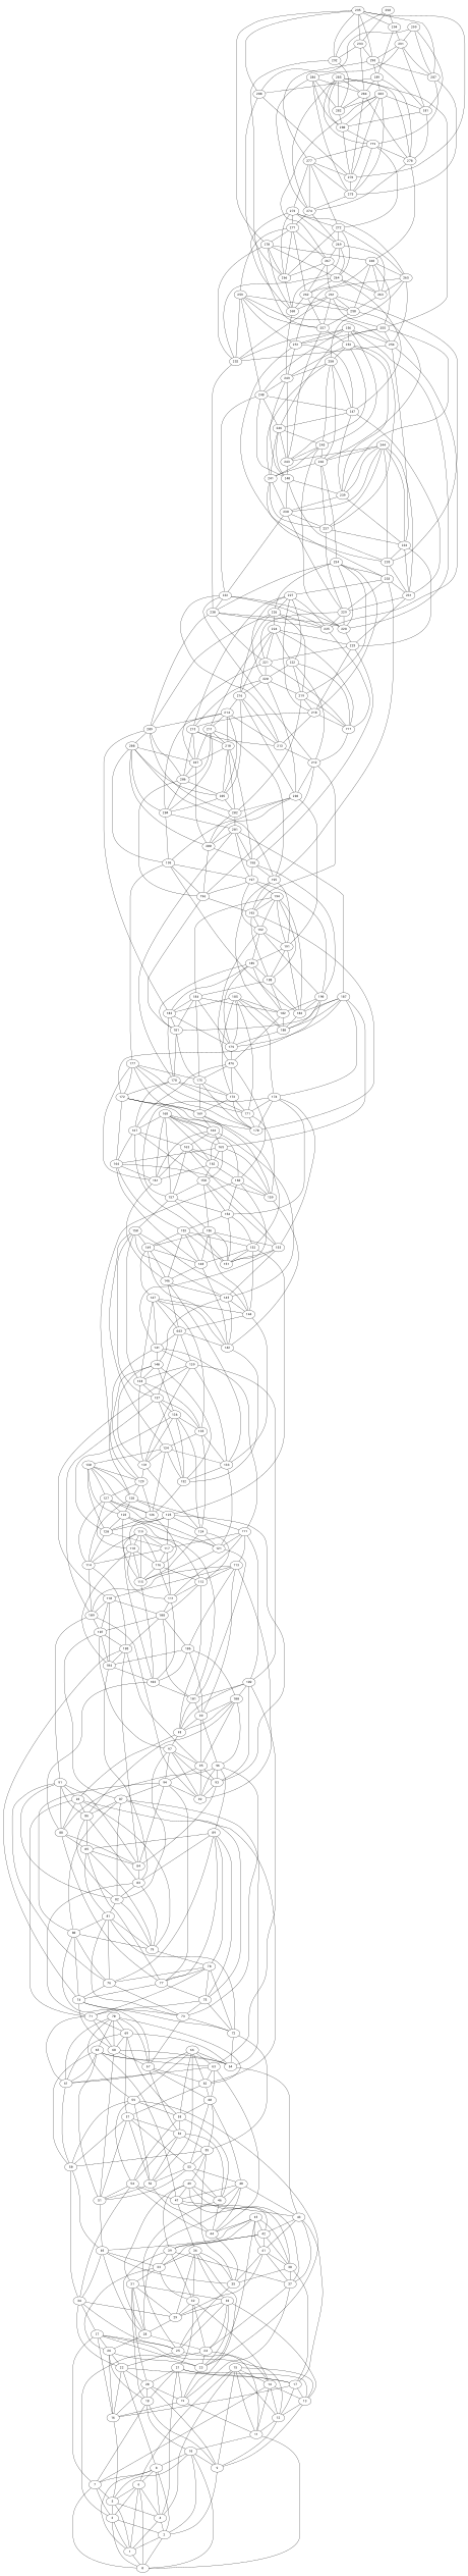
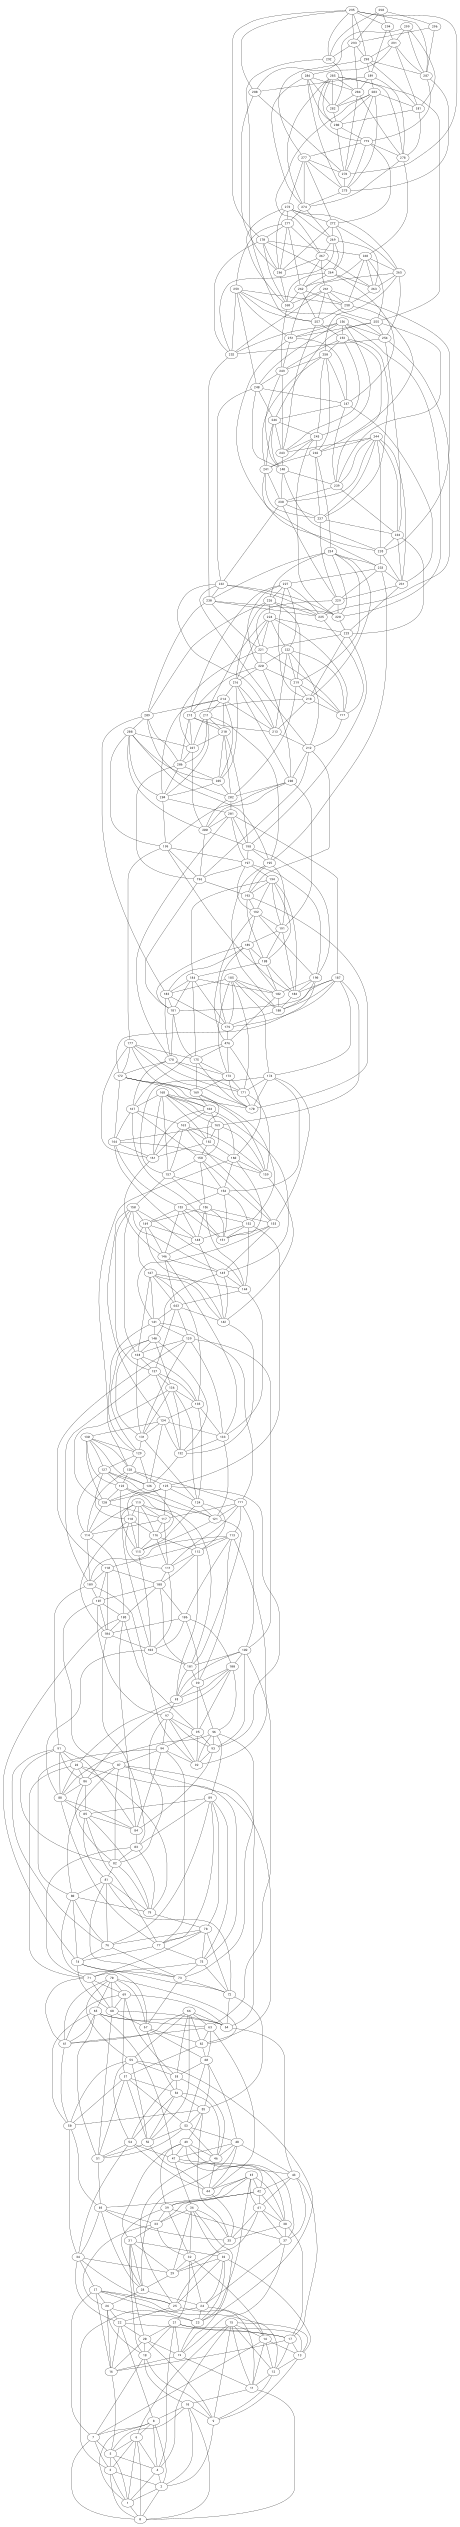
  graph {
    fontname="Roboto Mono"
    node [fontname="Roboto Mono"]
    edge [color=black fontname="Roboto Mono"]
    1
    0
    2
    3
    4
    5
    6
    7
    8
    9
    10
    11
    12
    13
    14
    15
    16
    17
    18
    19
    20
    21
    22
    23
    24
    25
    26
    27
    28
    29
    30
    31
    32
    33
    34
    35
    36
    37
    38
    39
    40
    41
    42
    43
    44
    45
    46
    47
    48
    49
    50
    51
    52
    53
    54
    55
    56
    57
    58
    59
    60
    61
    62
    63
    64
    65
    66
    67
    68
    69
    70
    71
    72
    73
    74
    75
    76
    77
    78
    79
    80
    81
    82
    83
    84
    85
    86
    87
    88
    89
    90
    91
    93
    92
    94
    95
    96
    97
    98
    99
    100
    101
    102
    103
    104
    105
    106
    107
    108
    109
    110
    111
    112
    113
    114
    115
    116
    117
    118
    119
    120
    121
    122
    123
    124
    125
    126
    127
    128
    129
    130
    131
    132
    133
    134
    135
    136
    137
    138
    139
    140
    141
    142
    n144 [label=643]
    144
    145
    146
    147
    148
    149
    150
    152
    151
    153
    154
    155
    156
    157
    158
    159
    160
    161
    162
    163
    164
    165
    166
    167
    168
    169
    171
    170
    172
    173
    174
    175
    n177 [label=476]
    177
    178
    179
    180
    181
    182
    183
    184
    185
    186
    187
    188
    189
    190
    191
    192
    193
    194
    195
    196
    197
    198
    199
    200
    201
    202
    203
    204
    205
    206
    207
    208
    209
    210
    211
    212
    213
    214
    215
    216
    217
    218
    219
    220
    221
    222
    223
    224
    225
    226
    227
    228
    229
    230
    231
    232
    233
    234
    235
    236
    237
    238
    239
    240
    241
    242
    243
    244
    245
    246
    247
    248
    249
    250
    251
    252
    253
    254
    255
    256
    257
    258
    259
    260
    261
    262
    263
    264
    265
    266
    267
    268
    269
    270
    271
    272
    273
    274
    275
    276
    277
    278
    279
    280
    281
    282
    283
    284
    285
    286
    287
    288
    289
    290
    291
    292
    293
    294
    295
+   296
    298
    299
    1 -- 0
    2 -- 1
    2 -- 0
    3 -- 1
    3 -- 0
    3 -- 2
    4 -- 1
    4 -- 2
    5 -- 1
    5 -- 3
    5 -- 4
    6 -- 1
    6 -- 0
    6 -- 3
    6 -- 4
    6 -- 5
    7 -- 0
    7 -- 3
    7 -- 5
    8 -- 1
    8 -- 2
    8 -- 4
    8 -- 6
    8 -- 7
    9 -- 2
    10 -- 0
    10 -- 2
    10 -- 5
    10 -- 8
    10 -- 9
    11 -- 0
    11 -- 10
    12 -- 9
    12 -- 11
    13 -- 9
    13 -- 12
    14 -- 7
    14 -- 11
    14 -- 12
    14 -- 13
    15 -- 4
    15 -- 6
    15 -- 9
    15 -- 11
    15 -- 12
    15 -- 13
    15 -- 14
    16 -- 5
    17 -- 12
    17 -- 13
    17 -- 16
    18 -- 7
    18 -- 9
    18 -- 10
    19 -- 11
    19 -- 16
    20 -- 9
    20 -- 16
    20 -- 18
    20 -- 19
    21 -- 4
    21 -- 13
    21 -- 17
    21 -- 18
    21 -- 19
    21 -- 20
    22 -- 8
    22 -- 16
    22 -- 17
    22 -- 20
    23 -- 19
    24 -- 3
    24 -- 14
    24 -- 23
    25 -- 11
    25 -- 22
    26 -- 16
    26 -- 18
    26 -- 22
    26 -- 23
    27 -- 7
    27 -- 12
    27 -- 16
    27 -- 23
    27 -- 25
    27 -- 26
    28 -- 24
    28 -- 26
    29 -- 28
    30 -- 13
    30 -- 23
    30 -- 24
    30 -- 25
    30 -- 29
    31 -- 18
    31 -- 20
    31 -- 28
    31 -- 29
    31 -- 30
    32 -- 14
    32 -- 21
    32 -- 24
    32 -- 29
    33 -- 26
    33 -- 31
    33 -- 32
    34 -- 22
    34 -- 25
    34 -- 27
    34 -- 29
    35 -- 25
    36 -- 19
    36 -- 29
    36 -- 30
    36 -- 32
    36 -- 33
    36 -- 35
    37 -- 19
    37 -- 24
    38 -- 17
    38 -- 35
    38 -- 37
    39 -- 28
    39 -- 32
    39 -- 33
    39 -- 37
    40 -- 28
    40 -- 33
    40 -- 34
    40 -- 35
    41 -- 29
    41 -- 35
    41 -- 37
    41 -- 38
    42 -- 33
    42 -- 38
    42 -- 39
    42 -- 41
    43 -- 17
    43 -- 37
    43 -- 41
    43 -- 42
    44 -- 35
    45 -- 23
    45 -- 38
    45 -- 39
    45 -- 40
    45 -- 41
    45 -- 42
    45 -- 44
    46 -- 25
    46 -- 44
    47 -- 36
    47 -- 42
    47 -- 43
    48 -- 28
    48 -- 43
    48 -- 44
    48 -- 46
    48 -- 47
    49 -- 31
    49 -- 37
    49 -- 38
    49 -- 39
    49 -- 46
    49 -- 47
    50 -- 34
    50 -- 40
    51 -- 40
    52 -- 44
    52 -- 51
    53 -- 46
    53 -- 48
    53 -- 51
    53 -- 52
    54 -- 34
    54 -- 44
    54 -- 47
    54 -- 51
    55 -- 35
    55 -- 49
    55 -- 50
    55 -- 53
    56 -- 46
    56 -- 52
    56 -- 54
    56 -- 55
    57 -- 50
    57 -- 51
    57 -- 52
    57 -- 53
    57 -- 56
    58 -- 46
    58 -- 54
    58 -- 56
    59 -- 23
    59 -- 50
    59 -- 52
    59 -- 54
    59 -- 58
    60 -- 48
    60 -- 53
    60 -- 55
    60 -- 58
    61 -- 50
    62 -- 57
    62 -- 60
    63 -- 44
    63 -- 60
    63 -- 61
    63 -- 62
    64 -- 43
    65 -- 47
    65 -- 50
    65 -- 51
    65 -- 61
    65 -- 63
    65 -- 64
    66 -- 52
    66 -- 58
    66 -- 59
    66 -- 61
    66 -- 62
    66 -- 63
    66 -- 64
    67 -- 56
    67 -- 60
    67 -- 62
    68 -- 51
    68 -- 64
    68 -- 67
    69 -- 57
    69 -- 58
    69 -- 61
    69 -- 64
    69 -- 68
    70 -- 59
    70 -- 61
    70 -- 62
    70 -- 65
    70 -- 67
    70 -- 68
    70 -- 69
    71 -- 61
    71 -- 68
    71 -- 69
    72 -- 55
    72 -- 64
    73 -- 67
    73 -- 72
    74 -- 68
    74 -- 72
    74 -- 73
    75 -- 71
    75 -- 72
    75 -- 73
    76 -- 73
    76 -- 74
    77 -- 74
    77 -- 75
    78 -- 71
    78 -- 72
    78 -- 75
    78 -- 76
    78 -- 77
    79 -- 78
    80 -- 67
    80 -- 74
    80 -- 76
    80 -- 79
    81 -- 72
    81 -- 73
    81 -- 76
    81 -- 79
    81 -- 80
    82 -- 79
    82 -- 81
    83 -- 71
    83 -- 79
    83 -- 82
    84 -- 83
    85 -- 77
    85 -- 79
    85 -- 81
    85 -- 84
    86 -- 82
-   86 -- 83
+   86 -- 88
    86 -- 85
    87 -- 62
    87 -- 64
    87 -- 80
    87 -- 82
    87 -- 86
    88 -- 77
    88 -- 84
    88 -- 85
    89 -- 75
    89 -- 76
    89 -- 77
    89 -- 78
    89 -- 83
    89 -- 85
    90 -- 71
    90 -- 75
    90 -- 79
    90 -- 86
    90 -- 88
    91 -- 76
    91 -- 82
    91 -- 84
    91 -- 86
    91 -- 88
    91 -- 90
    93 -- 84
    93 -- 92
    94 -- 77
    94 -- 80
    94 -- 84
    94 -- 87
    94 -- 92
    95 -- 93
    95 -- 92
    95 -- 94
    96 -- 73
    96 -- 88
    96 -- 89
    96 -- 93
    96 -- 92
    97 -- 82
    97 -- 93
    97 -- 92
    97 -- 94
    97 -- 95
    98 -- 90
    98 -- 97
    99 -- 95
    99 -- 96
    99 -- 98
    100 -- 86
    100 -- 95
    100 -- 96
    100 -- 98
    100 -- 99
    101 -- 98
    101 -- 99
    102 -- 63
    102 -- 93
    102 -- 98
    102 -- 100
    102 -- 101
    103 -- 88
    103 -- 101
    104 -- 83
    104 -- 103
    105 -- 74
    105 -- 84
    105 -- 95
    105 -- 104
    106 -- 99
    106 -- 100
    106 -- 103
    106 -- 104
    107 -- 87
    107 -- 97
    107 -- 104
    107 -- 105
    108 -- 101
    108 -- 105
    108 -- 106
    108 -- 107
    109 -- 91
    109 -- 92
    109 -- 107
    110 -- 104
    110 -- 107
    110 -- 108
    110 -- 109
    111 -- 103
    111 -- 108
    112 -- 98
    112 -- 108
    112 -- 111
    113 -- 92
    113 -- 99
    113 -- 106
    113 -- 109
    113 -- 110
    113 -- 112
    114 -- 105
    114 -- 109
    115 -- 103
    116 -- 111
    116 -- 112
    116 -- 115
    117 -- 111
    117 -- 114
    117 -- 116
    118 -- 104
    118 -- 111
    118 -- 115
    118 -- 116
    119 -- 103
    119 -- 112
    119 -- 114
    119 -- 115
    119 -- 116
    119 -- 117
    119 -- 118
    120 -- 114
    120 -- 117
    121 -- 101
    121 -- 115
    122 -- 102
    122 -- 111
    122 -- 113
    122 -- 117
    122 -- 121
    123 -- 101
    123 -- 115
    123 -- 120
    123 -- 121
    124 -- 112
    124 -- 115
    124 -- 121
    125 -- 93
    125 -- 117
    125 -- 118
    125 -- 120
    125 -- 124
    126 -- 116
    126 -- 120
    127 -- 114
    127 -- 118
    127 -- 121
    127 -- 123
    127 -- 126
    128 -- 114
    128 -- 122
    128 -- 123
    128 -- 125
    129 -- 126
    129 -- 127
    129 -- 128
    130 -- 120
    130 -- 123
    130 -- 126
    130 -- 127
    130 -- 128
    130 -- 129
    131 -- 124
    131 -- 129
    132 -- 126
    133 -- 121
    133 -- 132
    134 -- 126
    134 -- 130
    134 -- 131
    134 -- 132
    134 -- 133
    135 -- 124
    135 -- 133
    135 -- 134
    136 -- 120
    136 -- 124
    136 -- 131
    136 -- 132
    136 -- 135
    137 -- 109
    137 -- 132
    137 -- 135
    137 -- 136
    138 -- 131
    138 -- 135
    138 -- 137
    139 -- 102
    139 -- 110
    139 -- 131
    139 -- 133
    139 -- 138
    140 -- 129
    140 -- 131
    140 -- 132
    140 -- 136
    140 -- 138
    141 -- 122
    141 -- 129
    141 -- 139
    141 -- 140
    142 -- 132
    n144 -- 137
    n144 -- 139
    n144 -- 141
    n144 -- 142
    144 -- 133
    144 -- n144
    145 -- 140
    145 -- 142
    145 -- 144
    146 -- 133
    146 -- n144
    146 -- 145
    147 -- 135
    147 -- 138
    147 -- 141
    147 -- 142
    147 -- n144
    147 -- 144
    148 -- 142
    148 -- 146
    149 -- 142
    149 -- 146
    149 -- 147
    149 -- 148
    150 -- 134
    150 -- 137
    150 -- 138
    150 -- 144
    150 -- 145
    150 -- 149
    152 -- 125
    152 -- 144
    152 -- 148
    152 -- 151
    153 -- 146
    153 -- 148
    153 -- 149
    153 -- 152
    153 -- 151
    154 -- 152
    154 -- 151
    154 -- 153
    155 -- 141
    155 -- 145
    155 -- 151
    156 -- 144
    156 -- 148
    156 -- 149
    156 -- 151
    156 -- 155
    157 -- 150
    157 -- 154
    157 -- 156
    158 -- 154
    158 -- 155
    158 -- 156
    158 -- 157
    159 -- 142
    160 -- 128
    160 -- 151
    160 -- 154
    160 -- 159
    161 -- 146
    162 -- 158
    162 -- 160
    162 -- 161
    163 -- 155
    163 -- 157
    163 -- 159
    163 -- 161
    163 -- 162
    164 -- 148
    164 -- 153
    164 -- 159
    164 -- 161
    165 -- 158
    165 -- 159
    165 -- 162
    165 -- 164
    166 -- 145
    166 -- 161
    166 -- 163
    166 -- 165
    167 -- 151
    167 -- 158
    167 -- 163
    167 -- 164
    168 -- 157
    168 -- 159
    168 -- 160
    168 -- 161
    168 -- 162
    168 -- 165
    168 -- 166
    168 -- 167
    169 -- 152
    169 -- 162
    169 -- 166
    171 -- 159
    171 -- 170
    172 -- 164
    172 -- 166
    172 -- 169
    172 -- 170
    173 -- 169
    173 -- 171
    173 -- 170
    174 -- 154
    174 -- 155
    174 -- 157
    174 -- 171
    174 -- 170
    175 -- 169
    175 -- 170
    175 -- 173
    n177 -- 160
    n177 -- 167
    n177 -- 173
    n177 -- 175
    177 -- 161
    177 -- 169
    177 -- 171
    177 -- 170
    177 -- 172
    177 -- 175
    178 -- 167
    178 -- 171
    178 -- 172
    178 -- 173
    179 -- n177
    180 -- 179
    181 -- 175
    181 -- 178
    182 -- n177
    182 -- 180
    183 -- 178
    183 -- 179
    183 -- 181
    184 -- 175
    184 -- 179
    184 -- 181
    184 -- 182
    184 -- 183
    185 -- 171
    185 -- 173
    185 -- 174
    185 -- 179
    185 -- 180
    185 -- 182
    185 -- 183
    186 -- 180
    187 -- 165
    187 -- 174
    187 -- 179
    187 -- 180
    187 -- 181
    187 -- 186
    188 -- 182
    188 -- 184
    188 -- 186
    189 -- 179
    189 -- 181
    189 -- 182
    189 -- 183
    189 -- 188
    190 -- 172
    190 -- 180
    190 -- 182
    190 -- 186
    191 -- 186
    191 -- 188
    191 -- 189
    192 -- n177
    192 -- 189
    192 -- 190
    192 -- 191
    193 -- 170
    193 -- 188
    193 -- 192
    194 -- 184
    194 -- 186
    194 -- 188
    194 -- 191
    194 -- 192
    194 -- 193
    195 -- 180
    195 -- 191
    195 -- 193
    196 -- 181
    196 -- 193
    197 -- 190
    197 -- 192
    197 -- 194
    197 -- 196
    198 -- 190
    198 -- 195
    198 -- 197
    199 -- 177
    199 -- 186
    199 -- 196
    199 -- 197
    200 -- 196
    200 -- 198
    201 -- 178
    201 -- 187
    201 -- 197
    201 -- 198
    201 -- 200
    202 -- 200
    202 -- 201
    203 -- 191
    203 -- 199
    203 -- 200
    203 -- 202
    204 -- 199
    204 -- 201
    205 -- 202
    205 -- 204
    206 -- 196
    206 -- 204
    206 -- 205
    207 -- 200
    207 -- 206
    208 -- 195
    208 -- 199
    208 -- 200
    208 -- 204
    208 -- 205
    208 -- 207
    209 -- 183
    209 -- 202
    209 -- 206
    209 -- 208
    210 -- 198
    210 -- 202
    210 -- 205
    210 -- 207
    211 -- 195
    211 -- 204
    211 -- 206
    211 -- 207
    211 -- 210
    212 -- 193
    212 -- 196
    212 -- 203
    213 -- 212
    214 -- 204
    214 -- 205
    214 -- 209
    214 -- 210
    214 -- 211
    214 -- 213
    215 -- 206
    215 -- 207
    215 -- 210
    215 -- 213
    216 -- 203
    216 -- 205
    216 -- 213
    216 -- 214
    217 -- 212
    218 -- 213
    218 -- 215
    218 -- 217
    219 -- 202
    219 -- 217
    219 -- 218
    220 -- 203
    220 -- 215
    220 -- 216
    220 -- 219
    221 -- 207
    221 -- 217
    221 -- 220
    222 -- 212
+   222 -- 213
    222 -- 217
    222 -- 219
    222 -- 220
    223 -- 198
    223 -- 218
    223 -- 221
    224 -- 211
    224 -- 216
    224 -- 217
    224 -- 221
    224 -- 222
    224 -- 223
    225 -- 217
    226 -- 209
    226 -- 216
    226 -- 219
    226 -- 224
    226 -- 225
    227 -- 215
    227 -- 218
    227 -- 220
    227 -- 222
    227 -- 225
    227 -- 226
    228 -- 223
    229 -- 221
    229 -- 225
    229 -- 228
    230 -- 209
    230 -- 221
    230 -- 225
    230 -- 228
    231 -- 223
    231 -- 229
    232 -- 212
    232 -- 213
    232 -- 225
    232 -- 228
    232 -- 230
    233 -- 195
    233 -- 227
    233 -- 229
    233 -- 231
    234 -- 218
    234 -- 219
    234 -- 226
    234 -- 228
    234 -- 230
    234 -- 233
    235 -- 231
    235 -- 233
    236 -- 223
    236 -- 231
    236 -- 235
    237 -- 229
    237 -- 236
    238 -- 229
    238 -- 232
    238 -- 237
    239 -- 236
    239 -- 238
    240 -- 235
    240 -- 238
    240 -- 239
    241 -- 233
    241 -- 237
    241 -- 238
    242 -- 234
    242 -- 237
    242 -- 241
    243 -- 240
    244 -- 231
    244 -- 235
    244 -- 236
    244 -- 237
    244 -- 238
    244 -- 239
    244 -- 242
    244 -- 243
    245 -- 228
    245 -- 241
    245 -- 242
    245 -- 243
    246 -- 240
    246 -- 241
    246 -- 243
    246 -- 245
    247 -- 231
    247 -- 239
    247 -- 246
    248 -- 232
    248 -- 240
    248 -- 246
    248 -- 247
    249 -- 240
    249 -- 243
    249 -- 248
    250 -- 241
    250 -- 242
    250 -- 245
    250 -- 247
    250 -- 249
    251 -- 235
    251 -- 247
    251 -- 249
    252 -- 230
    253 -- 237
    253 -- 239
    253 -- 243
    253 -- 249
    253 -- 250
    254 -- 225
    254 -- 236
    254 -- 252
    255 -- 239
    255 -- 246
    255 -- 251
    255 -- 254
    256 -- 228
    256 -- 245
    256 -- 248
    256 -- 251
    256 -- 252
    256 -- 253
    256 -- 254
    257 -- 243
    257 -- 253
    258 -- 242
    258 -- 257
    259 -- 248
    259 -- 251
    259 -- 252
    259 -- 254
    259 -- 257
    259 -- 258
    260 -- 249
    261 -- 235
    261 -- 252
    261 -- 255
    261 -- 257
    261 -- 258
    261 -- 260
    262 -- 257
    262 -- 258
    262 -- 260
    263 -- 258
    264 -- 247
    264 -- 260
    264 -- 262
    264 -- 263
    265 -- 250
    265 -- 251
    265 -- 254
    265 -- 263
    266 -- 260
    267 -- 261
    267 -- 262
    267 -- 263
    267 -- 266
    268 -- 255
    268 -- 258
    268 -- 262
    268 -- 263
    268 -- 265
    269 -- 252
    269 -- 263
    269 -- 264
    269 -- 267
    270 -- 252
    270 -- 260
    270 -- 264
    270 -- 266
    270 -- 268
    271 -- 259
    271 -- 262
    271 -- 266
    271 -- 267
    271 -- 270
    272 -- 264
    272 -- 265
    272 -- 266
    272 -- 269
    273 -- 260
    273 -- 265
    273 -- 266
    273 -- 269
    273 -- 271
    273 -- 272
    274 -- 269
    274 -- 271
    275 -- 274
    276 -- 275
    277 -- 272
    277 -- 273
    277 -- 274
    277 -- 275
    277 -- 276
    278 -- 268
    278 -- 274
    279 -- 272
    279 -- 275
    279 -- 277
    279 -- 278
    280 -- 276
    280 -- 279
    281 -- 278
    281 -- 280
    282 -- 280
    283 -- 267
    283 -- 275
    283 -- 276
    283 -- 280
    283 -- 281
    283 -- 282
    284 -- 276
    284 -- 278
    284 -- 282
    285 -- 255
    285 -- 274
    285 -- 278
    285 -- 279
    285 -- 280
    285 -- 282
    285 -- 284
    286 -- 274
    286 -- 275
    286 -- 280
    286 -- 282
    286 -- 284
    287 -- 275
    287 -- 279
    288 -- 266
    288 -- 276
    289 -- 278
    289 -- 283
    289 -- 284
    289 -- 288
    290 -- 277
    290 -- 281
    290 -- 287
    290 -- 289
    291 -- 281
    291 -- 286
    291 -- 287
    291 -- 290
    292 -- 257
    292 -- 282
    293 -- 284
    293 -- 290
    293 -- 292
    294 -- 289
    294 -- 291
    295 -- 270
    295 -- 276
    295 -- 287
    295 -- 288
    295 -- 290
    295 -- 292
    295 -- 293
    295 -- 294
+   296 -- 287
+   296 -- 293
    298 -- 292
    298 -- 293
    298 -- 294
+   298 -- 296
    299 -- 281
    299 -- 287
    299 -- 288
    299 -- 291
  }
